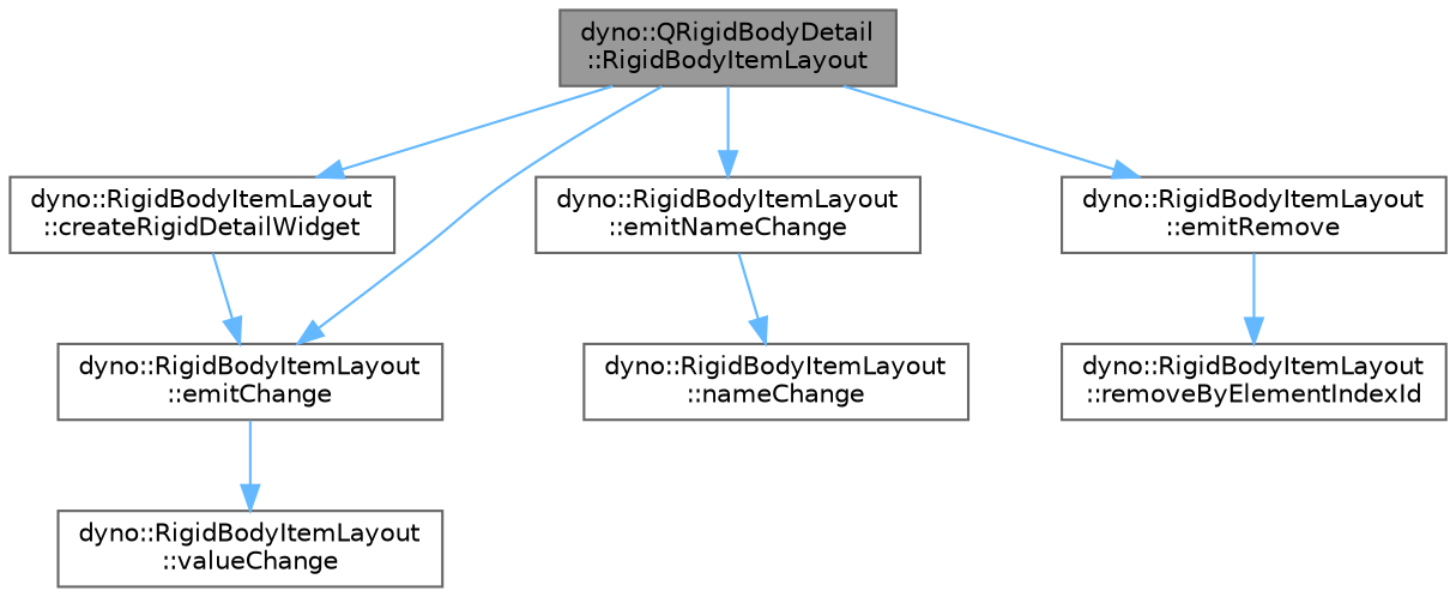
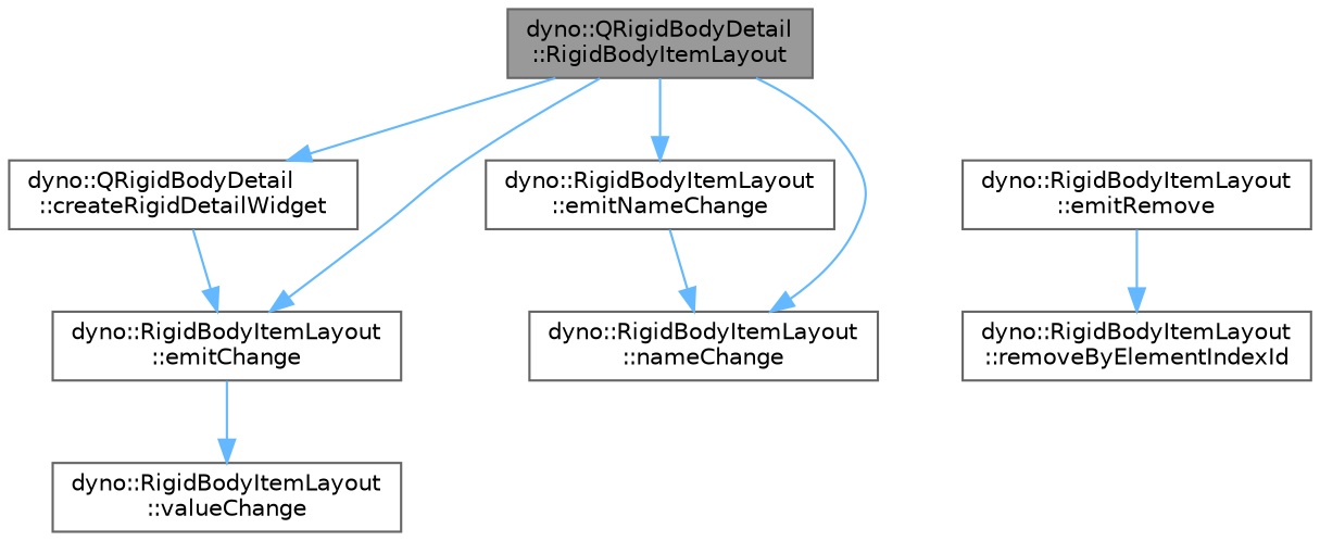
  digraph {
    rankdir=TB
    node [color=grey40 fillcolor=white fontname=Helvetica fontsize=10 shape=box style=filled]
    edge [color=steelblue1 fontname=Helvetica fontsize=10 labelfontname=Helvetica labelfontsize=10 style=solid]
    n1 [color=gray40 fillcolor=grey60 fontcolor=black height=0.2 label="dyno::QRigidBodyDetail\l::RigidBodyItemLayout" width=0.4]
-   n2 [height=0.2 label="dyno::RigidBodyItemLayout\l::createRigidDetailWidget" width=0.4]
+   n2 [height=0.2 label="dyno::QRigidBodyDetail\l::createRigidDetailWidget" width=0.4]
    n3 [height=0.2 label="dyno::RigidBodyItemLayout\l::emitChange" width=0.4]
    n4 [height=0.2 label="dyno::RigidBodyItemLayout\l::emitNameChange" width=0.4]
    n5 [height=0.2 label="dyno::RigidBodyItemLayout\l::emitRemove" width=0.4]
    n6 [height=0.2 label="dyno::RigidBodyItemLayout\l::valueChange" width=0.4]
    n7 [height=0.2 label="dyno::RigidBodyItemLayout\l::nameChange" width=0.4]
    n8 [height=0.2 label="dyno::RigidBodyItemLayout\l::removeByElementIndexId" width=0.4]
    n1 -> n2
    n1 -> n3
    n1 -> n4
-   n1 -> n5
+   n1 -> n7
    n2 -> n3
    n3 -> n6
    n4 -> n7
    n5 -> n8
  }
